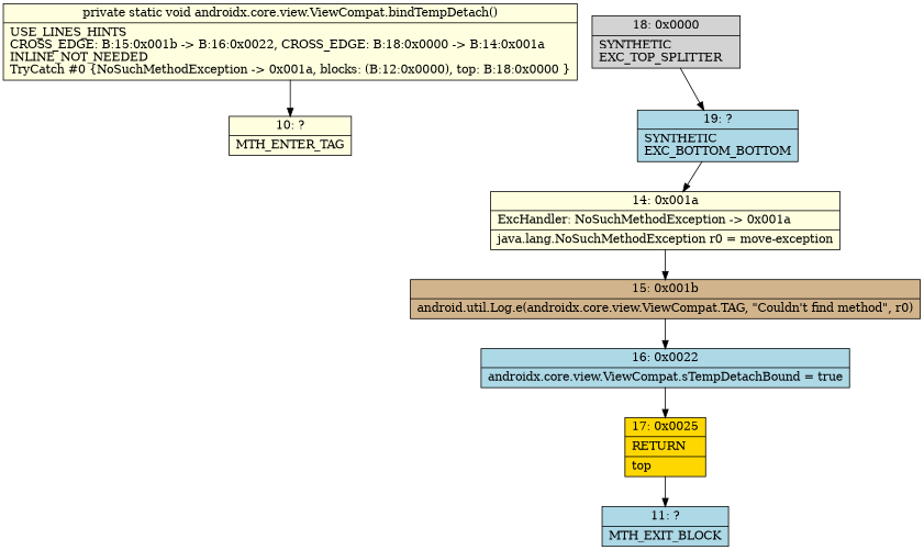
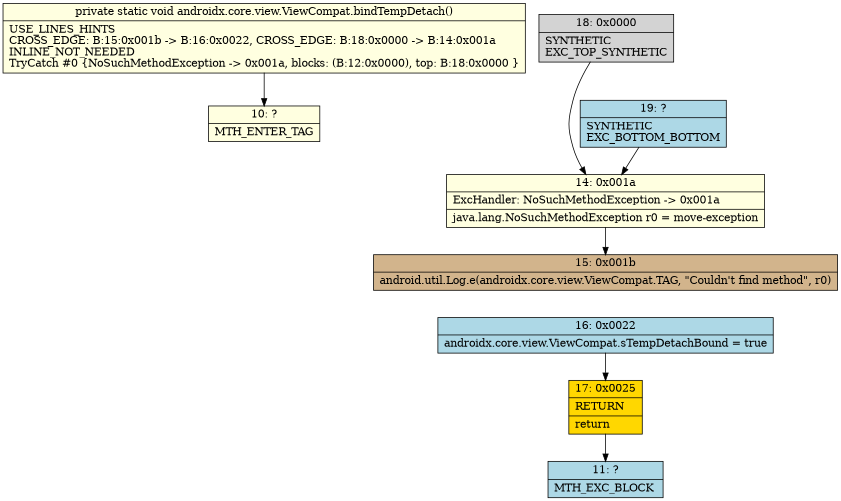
  digraph {
    node [fillcolor=lightyellow shape=record style=filled]
    n1 [label="{10\:\ ?|MTH_ENTER_TAG\l}"]
-   n2 [fillcolor=lightgrey label="{18\:\ 0x0000|SYNTHETIC\lEXC_TOP_SPLITTER\l}"]
+   n2 [fillcolor=lightgrey label="{18\:\ 0x0000|SYNTHETIC\lEXC_TOP_SYNTHETIC\l}"]
    n3 [label="{14\:\ 0x001a|ExcHandler: NoSuchMethodException \-\> 0x001a\l|java.lang.NoSuchMethodException r0 = move\-exception\l}"]
    n4 [fillcolor=tan label="{15\:\ 0x001b|android.util.Log.e(androidx.core.view.ViewCompat.TAG, \"Couldn't find method\", r0)\l}"]
    n5 [fillcolor=lightblue label="{16\:\ 0x0022|androidx.core.view.ViewCompat.sTempDetachBound = true\l}"]
-   n6 [fillcolor=gold label="{17\:\ 0x0025|RETURN\l|top\l}"]
+   n6 [fillcolor=gold label="{17\:\ 0x0025|RETURN\l|return\l}"]
    n7 [fillcolor=lightblue label="{19\:\ ?|SYNTHETIC\lEXC_BOTTOM_BOTTOM\l}"]
-   n8 [fillcolor=lightblue label="{11\:\ ?|MTH_EXIT_BLOCK\l}"]
+   n8 [fillcolor=lightblue label="{11\:\ ?|MTH_EXC_BLOCK\l}"]
    n9 [label="{private static void androidx.core.view.ViewCompat.bindTempDetach()  | USE_LINES_HINTS\lCROSS_EDGE: B:15:0x001b \-\> B:16:0x0022, CROSS_EDGE: B:18:0x0000 \-\> B:14:0x001a\lINLINE_NOT_NEEDED\lTryCatch #0 \{NoSuchMethodException \-\> 0x001a, blocks: (B:12:0x0000), top: B:18:0x0000 \}\l}"]
-   n2 -> n7
+   n2 -> n3
    n3 -> n4
-   n4 -> n5
    n5 -> n6
    n6 -> n8
    n7 -> n3
    n9 -> n1
  }
